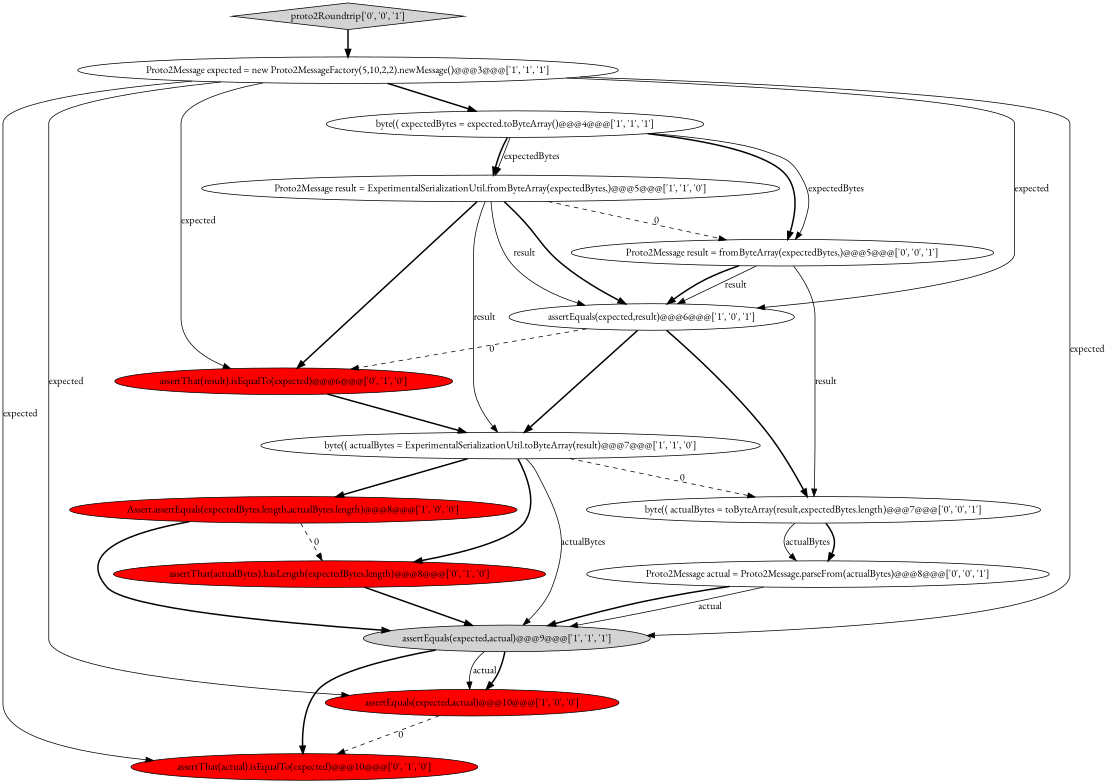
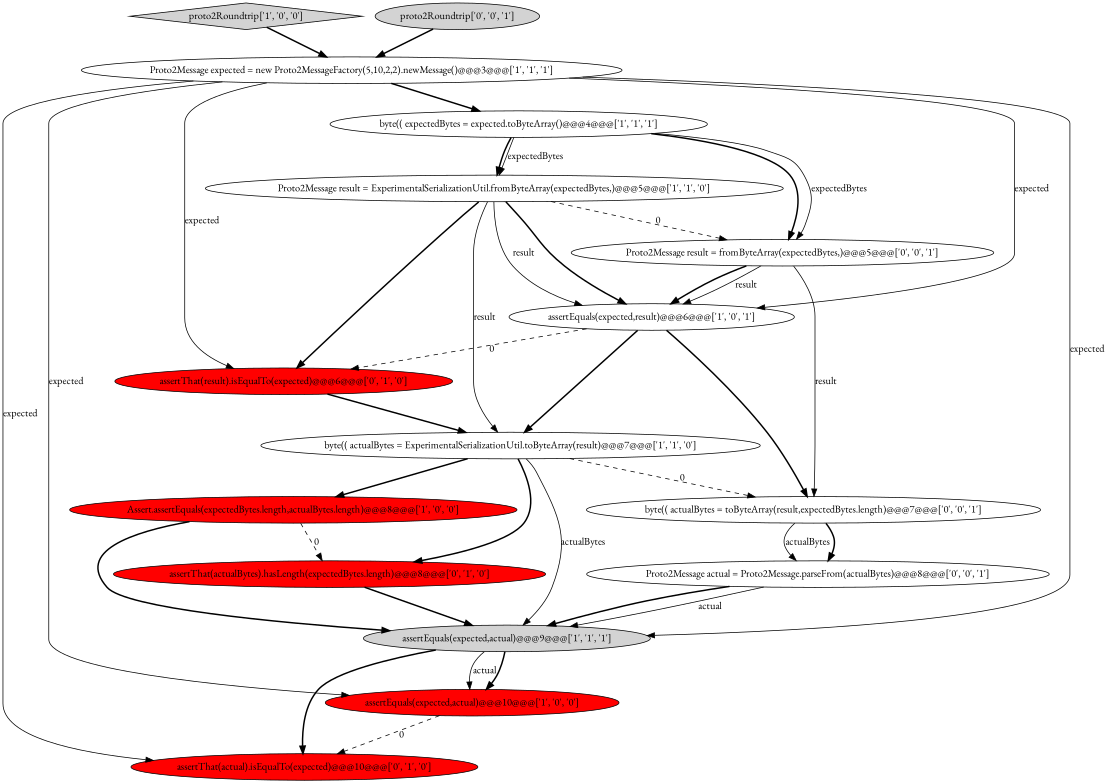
  digraph {
    fontname="EB Garamond"
    node [fillcolor=white fontname="EB Garamond" shape=ellipse style=filled]
    edge [fontname="EB Garamond" style=bold]
+   n1 [fillcolor=lightgray label="proto2Roundtrip['1', '0', '0']" shape=diamond]
    n2 [label="Proto2Message expected = new Proto2MessageFactory(5,10,2,2).newMessage()@@@3@@@['1', '1', '1']"]
    n3 [label="assertEquals(expected,result)@@@6@@@['1', '0', '1']"]
    n4 [fillcolor=red label="assertThat(result).isEqualTo(expected)@@@6@@@['0', '1', '0']"]
    n5 [fillcolor=lightgray label="assertEquals(expected,actual)@@@9@@@['1', '1', '1']"]
    n6 [fillcolor=red label="assertEquals(expected,actual)@@@10@@@['1', '0', '0']"]
    n7 [fillcolor=red label="assertThat(actual).isEqualTo(expected)@@@10@@@['0', '1', '0']"]
    n8 [label="byte(( expectedBytes = expected.toByteArray()@@@4@@@['1', '1', '1']"]
    n9 [label="Proto2Message result = ExperimentalSerializationUtil.fromByteArray(expectedBytes,)@@@5@@@['1', '1', '0']"]
    n10 [label="Proto2Message result = fromByteArray(expectedBytes,)@@@5@@@['0', '0', '1']"]
    n11 [label="byte(( actualBytes = ExperimentalSerializationUtil.toByteArray(result)@@@7@@@['1', '1', '0']"]
    n12 [label="byte(( actualBytes = toByteArray(result,expectedBytes.length)@@@7@@@['0', '0', '1']"]
    n13 [fillcolor=red label="assertThat(actualBytes).hasLength(expectedBytes.length)@@@8@@@['0', '1', '0']"]
    n14 [fillcolor=red label="Assert.assertEquals(expectedBytes.length,actualBytes.length)@@@8@@@['1', '0', '0']"]
    n15 [label="Proto2Message actual = Proto2Message.parseFrom(actualBytes)@@@8@@@['0', '0', '1']"]
-   n16 [fillcolor=lightgray label="proto2Roundtrip['0', '0', '1']" shape=diamond]
+   n16 [fillcolor=lightgray label="proto2Roundtrip['0', '0', '1']"]
+   n1 -> n2
    n2 -> n3 [label=expected style=solid]
    n2 -> n4 [label=expected style=solid]
    n2 -> n5 [label=expected style=solid]
    n2 -> n6 [label=expected style=solid]
    n2 -> n7 [label=expected style=solid]
    n2 -> n8
    n3 -> n4 [label=0 style=dashed]
    n3 -> n11
    n3 -> n12
    n4 -> n11
    n5 -> n6 [label=actual style=solid]
    n5 -> n6
    n5 -> n7
    n6 -> n7 [label=0 style=dashed]
    n8 -> n9
    n8 -> n9 [label=expectedBytes style=solid]
    n8 -> n10
    n8 -> n10 [label=expectedBytes style=solid]
    n9 -> n3
    n9 -> n3 [label=result style=solid]
    n9 -> n4
    n9 -> n10 [label=0 style=dashed]
    n9 -> n11 [label=result style=solid]
    n10 -> n3 [label=result style=solid]
    n10 -> n3
    n10 -> n12 [label=result style=solid]
    n11 -> n5 [label=actualBytes style=solid]
    n11 -> n12 [label=0 style=dashed]
    n11 -> n13
    n11 -> n14
    n12 -> n15
    n12 -> n15 [label=actualBytes style=solid]
    n13 -> n5
    n14 -> n5
    n14 -> n13 [label=0 style=dashed]
    n15 -> n5 [label=actual style=solid]
    n15 -> n5
    n16 -> n2
  }
